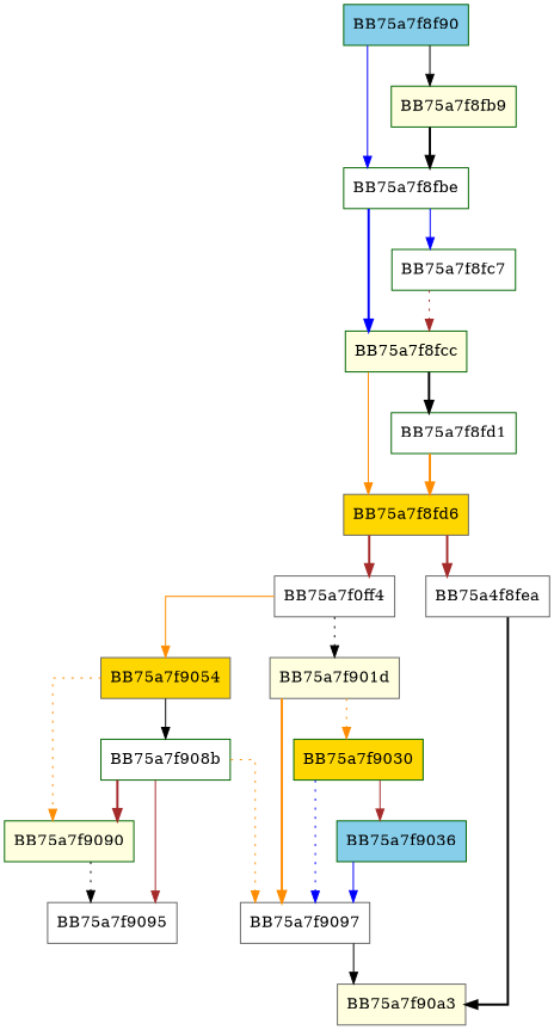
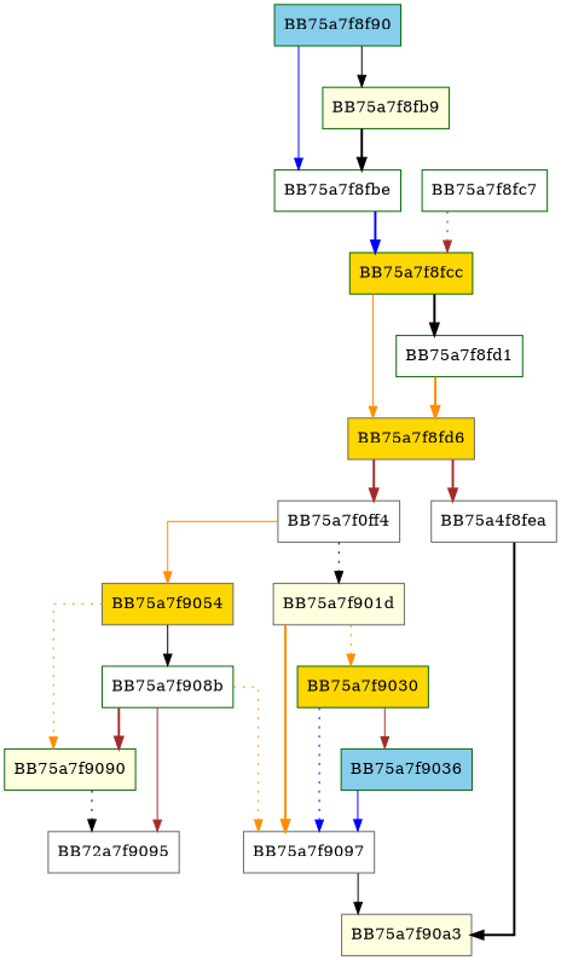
  digraph {
    splines=ortho
    node [color=darkgreen fillcolor=white shape=box style=filled]
    edge [color=black style=solid]
    BB75a7f8f90 [fillcolor=skyblue]
    BB75a7f8fbe
    BB75a7f8fb9 [fillcolor=lightyellow]
-   BB75a7f8fcc [fillcolor=lightyellow]
+   BB75a7f8fcc [fillcolor=gold]
    BB75a7f8fc7
    BB75a7f8fd6 [color=gray40 fillcolor=gold]
    BB75a7f8fd1
    n8 [color=gray40 label=BB75a7f0ff4]
    n9 [color=gray40 label=BB75a4f8fea]
    BB75a7f9054 [color=gray40 fillcolor=gold]
    BB75a7f901d [color=gray40 fillcolor=lightyellow]
    BB75a7f90a3 [color=gray40 fillcolor=lightyellow]
    BB75a7f9090 [fillcolor=lightyellow]
    BB75a7f908b
    BB75a7f9097 [color=gray40]
    BB75a7f9030 [fillcolor=gold]
-   BB75a7f9095 [color=gray40]
+   BB75a7f9095 [color=gray40 label=BB72a7f9095]
    BB75a7f9036 [fillcolor=skyblue]
    BB75a7f8f90 -> BB75a7f8fbe [color=blue]
    BB75a7f8f90 -> BB75a7f8fb9
    BB75a7f8fbe -> BB75a7f8fcc [color=blue style=bold]
-   BB75a7f8fbe -> BB75a7f8fc7 [color=blue]
    BB75a7f8fb9 -> BB75a7f8fbe [style=bold]
    BB75a7f8fcc -> BB75a7f8fd6 [color=darkorange]
    BB75a7f8fcc -> BB75a7f8fd1 [style=bold]
    BB75a7f8fc7 -> BB75a7f8fcc [color=brown style=dotted]
    BB75a7f8fd6 -> n8 [color=brown style=bold]
    BB75a7f8fd6 -> n9 [color=brown style=bold]
    BB75a7f8fd1 -> BB75a7f8fd6 [color=darkorange style=bold]
    n8 -> BB75a7f9054 [color=darkorange]
    n8 -> BB75a7f901d [style=dotted]
    n9 -> BB75a7f90a3 [style=bold]
    BB75a7f9054 -> BB75a7f9090 [color=darkorange style=dotted]
    BB75a7f9054 -> BB75a7f908b
    BB75a7f901d -> BB75a7f9097 [color=darkorange style=bold]
    BB75a7f901d -> BB75a7f9030 [color=darkorange style=dotted]
    BB75a7f9090 -> BB75a7f9095 [style=dotted]
    BB75a7f908b -> BB75a7f9090 [color=brown style=bold]
    BB75a7f908b -> BB75a7f9097 [color=darkorange style=dotted]
    BB75a7f908b -> BB75a7f9095 [color=brown]
    BB75a7f9097 -> BB75a7f90a3
    BB75a7f9030 -> BB75a7f9097 [color=blue style=dotted]
    BB75a7f9030 -> BB75a7f9036 [color=brown]
    BB75a7f9036 -> BB75a7f9097 [color=blue]
  }
